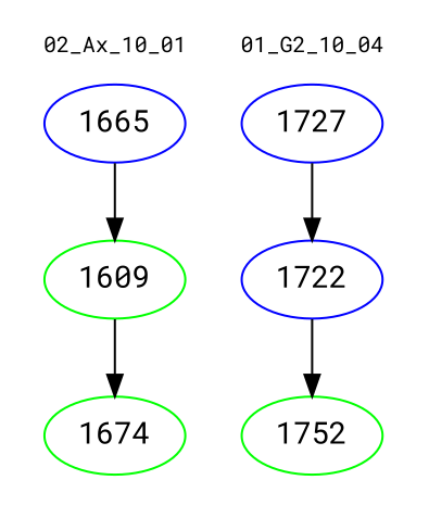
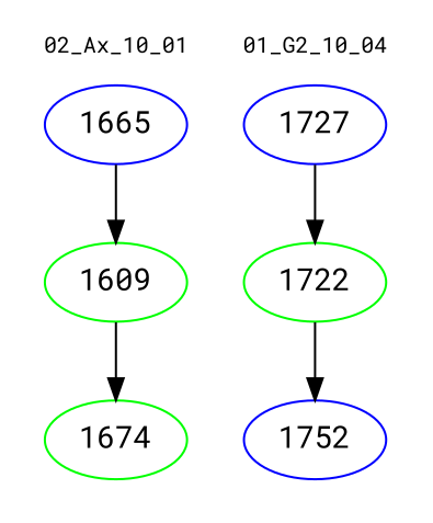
  digraph {
    fontname="Roboto Mono"
    node [color=blue fontname="Roboto Mono"]
    edge [color=black fontname="Roboto Mono"]
    n1 [label=1665]
    n2 [color=green label=1609]
    n3 [color=green label=1674]
    n4 [label=1727]
-   n5 [label=1722]
-   n6 [color=green label=1752]
+   n5 [color=green label=1722]
+   n6 [label=1752]
    subgraph cluster_1 {
      color=white
      fontsize=10
      label="02_Ax_10_01"
      n1
      n2
      n3
    }
    subgraph cluster_2 {
      color=white
      fontsize=10
      label="01_G2_10_04"
      n4
      n5
      n6
    }
    n1 -> n2
    n2 -> n3
    n4 -> n5
    n5 -> n6
  }
